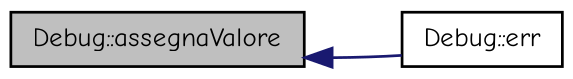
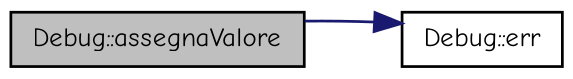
  digraph {
    rankdir=LR
    fontname="Comic Neue"
    node [color=black fontname="Comic Neue" fontsize=10 shape=record style=filled]
    n1 [fillcolor=grey75 fontcolor=black height=0.2 label="Debug::assegnaValore" width=0.4]
    n2 [fillcolor=white height=0.2 label="Debug::err" width=0.4]
-   n1 -> n2 [color=midnightblue dir=back fontname="Comic Neue" fontsize=10 labelfontname=Helvetica labelfontsize=10 style=solid]
+   n2 -> n1 [color=midnightblue dir=back fontname="Comic Neue" fontsize=10 labelfontname=Helvetica labelfontsize=10 style=solid]
  }
